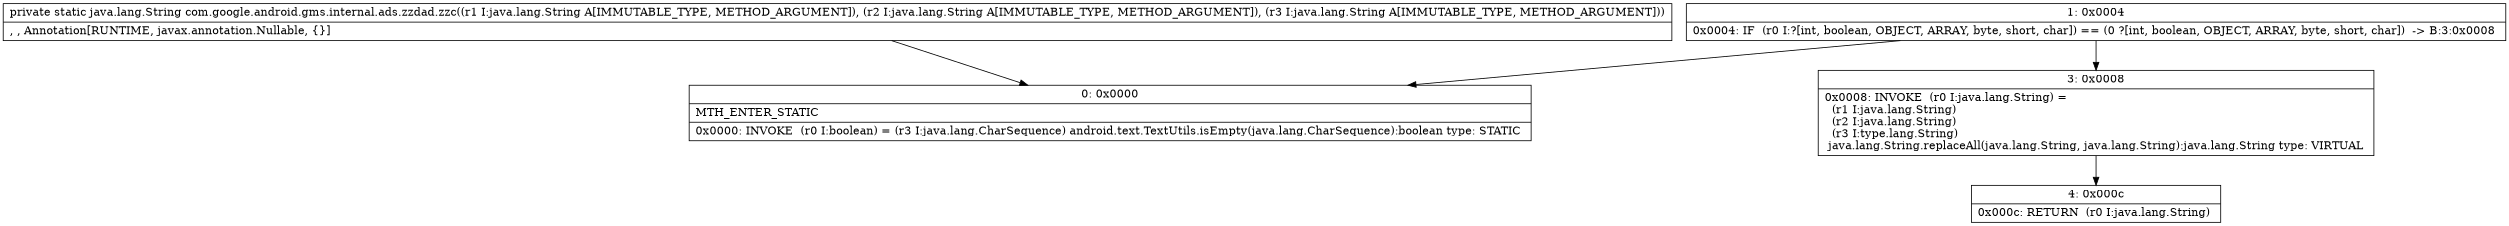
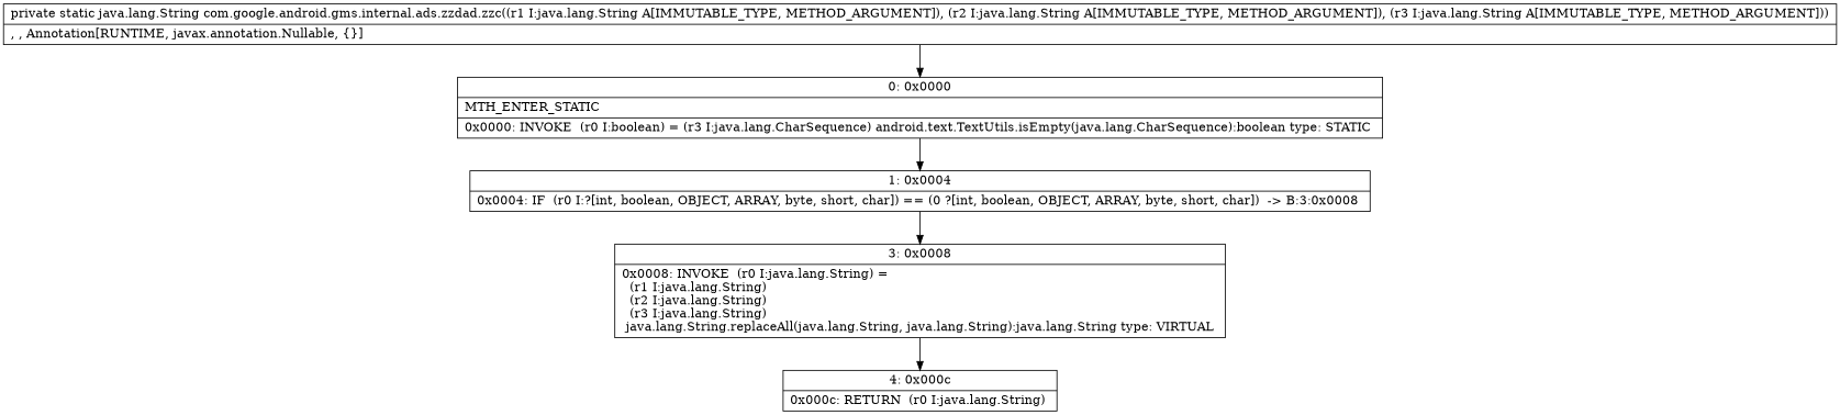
  digraph {
    node [shape=record]
    n1 [label="{0\:\ 0x0000|MTH_ENTER_STATIC\l|0x0000: INVOKE  (r0 I:boolean) = (r3 I:java.lang.CharSequence) android.text.TextUtils.isEmpty(java.lang.CharSequence):boolean type: STATIC \l}"]
    n2 [label="{1\:\ 0x0004|0x0004: IF  (r0 I:?[int, boolean, OBJECT, ARRAY, byte, short, char]) == (0 ?[int, boolean, OBJECT, ARRAY, byte, short, char])  \-\> B:3:0x0008 \l}"]
-   n3 [label="{3\:\ 0x0008|0x0008: INVOKE  (r0 I:java.lang.String) = \l  (r1 I:java.lang.String)\l  (r2 I:java.lang.String)\l  (r3 I:type.lang.String)\l java.lang.String.replaceAll(java.lang.String, java.lang.String):java.lang.String type: VIRTUAL \l}"]
+   n3 [label="{3\:\ 0x0008|0x0008: INVOKE  (r0 I:java.lang.String) = \l  (r1 I:java.lang.String)\l  (r2 I:java.lang.String)\l  (r3 I:java.lang.String)\l java.lang.String.replaceAll(java.lang.String, java.lang.String):java.lang.String type: VIRTUAL \l}"]
    n4 [label="{4\:\ 0x000c|0x000c: RETURN  (r0 I:java.lang.String) \l}"]
    n5 [label="{private static java.lang.String com.google.android.gms.internal.ads.zzdad.zzc((r1 I:java.lang.String A[IMMUTABLE_TYPE, METHOD_ARGUMENT]), (r2 I:java.lang.String A[IMMUTABLE_TYPE, METHOD_ARGUMENT]), (r3 I:java.lang.String A[IMMUTABLE_TYPE, METHOD_ARGUMENT]))  | , , Annotation[RUNTIME, javax.annotation.Nullable, \{\}]\l}"]
-   n2 -> n1
+   n1 -> n2
    n2 -> n3
    n3 -> n4
    n5 -> n1
  }
